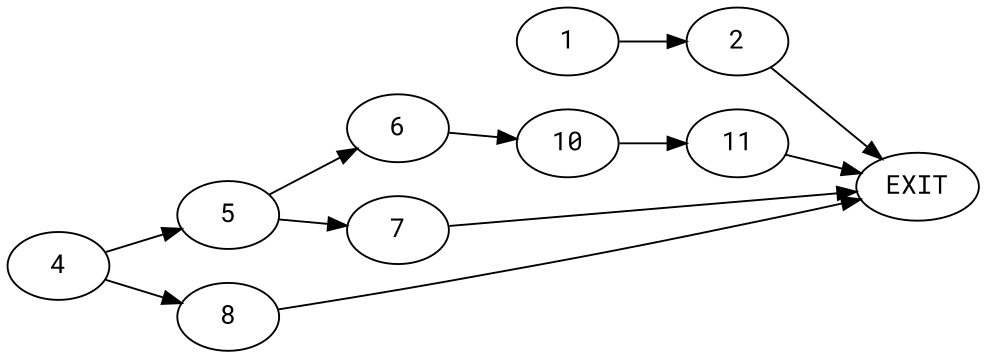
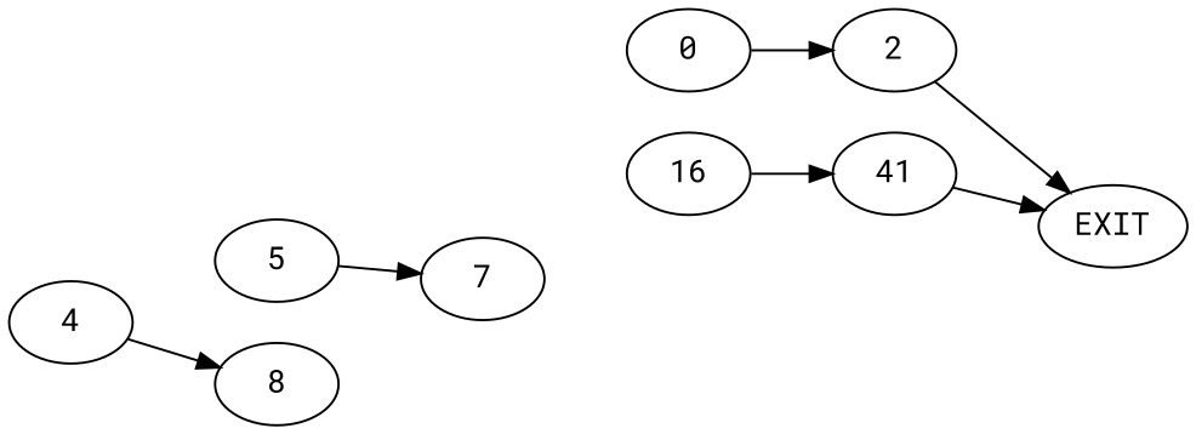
  digraph {
    fontname="Roboto Mono"
    rankdir=LR
    node [fontname="Roboto Mono"]
    edge [fontname="Roboto Mono"]
-   1
+   1 [label=0]
    2
    n3 [label=EXIT]
    4
    5
    8
-   6
    7
-   10
-   11
+   10 [label=16]
+   11 [label=41]
    1 -> 2
    2 -> n3
-   4 -> 5
    4 -> 8
-   5 -> 6
    5 -> 7
-   8 -> n3
-   6 -> 10
-   7 -> n3
    10 -> 11
    11 -> n3
  }
